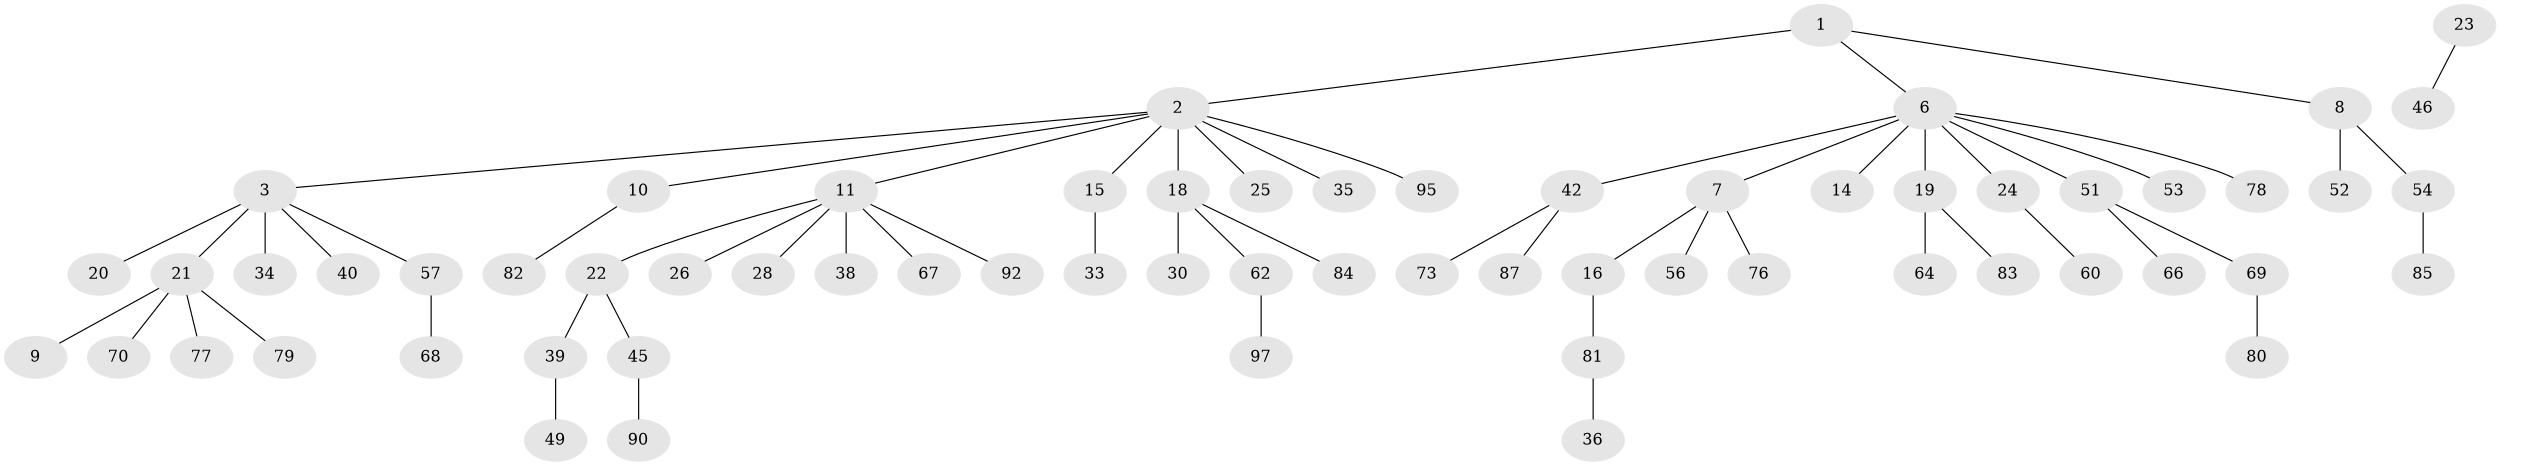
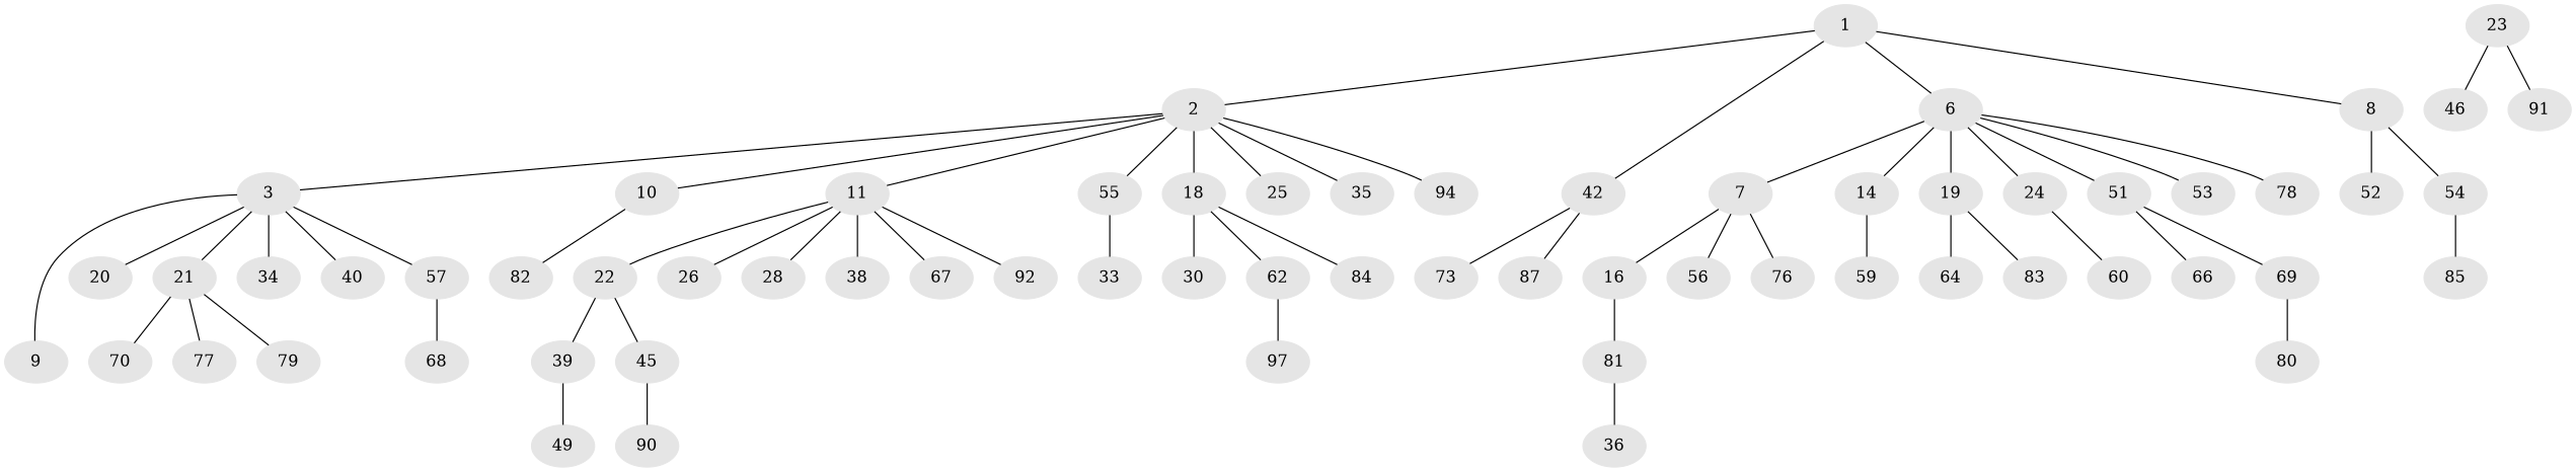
  graph {
    node [color=gray90 style=filled]
    1 [super="+5"]
    2 [super="+71"]
    6 [super="+12"]
    8 [super="+37"]
    42 [super="+61"]
    3 [super="+4"]
    10
    11 [super="+13"]
-   15 [super="+29"]
+   15 [super="+29" label=55]
    18 [super="+55"]
    25
    35 [super="+41"]
-   94 [label=95]
+   94
    7 [super="+17"]
    14
    19
    24 [super="+27"]
    51 [super="+58"]
    53 [super="+88"]
    78
    52
    54
    73
    87
    9 [super="+96"]
    20 [super="+75"]
    21 [super="+32"]
    34 [super="+47"]
    40
    57
    82
    22 [super="+44"]
    26
    28
    38 [super="+50"]
    67 [super="+74"]
    92 [super="+93"]
    33
    30
    62 [super="+98"]
    84 [super="+100"]
    70
    77
    79
    68 [super="+81"]
    16 [super="+89"]
    56
    76 [super="+99"]
+   59 [super="+95"]
    64
    83
    23 [super="+48"]
    46
+   91
    60 [super="+63"]
    66
    69
    n58 [label=81]
    85
    39 [super="+43"]
    45 [super="+65"]
    36 [super="+72"]
    97
    49
    90
    80 [super="+86"]
    1 -- 2
    1 -- 6
    1 -- 8
-   6 -- 42
+   1 -- 42
    2 -- 3
    2 -- 10
    2 -- 11
    2 -- 15
    2 -- 18
    2 -- 25
    2 -- 35
    2 -- 94
    6 -- 7
    6 -- 14
    6 -- 19
    6 -- 24
    6 -- 51
    6 -- 53
    6 -- 78
    8 -- 52
    8 -- 54
    42 -- 73
    42 -- 87
-   21 -- 9
+   3 -- 9
    3 -- 20
    3 -- 21
    3 -- 34
    3 -- 40
    3 -- 57
    10 -- 82
    11 -- 22
    11 -- 26
    11 -- 28
    11 -- 38
    11 -- 67
    11 -- 92
    15 -- 33
    18 -- 30
    18 -- 62
    18 -- 84
    7 -- 16
    7 -- 56
    7 -- 76
+   14 -- 59
    19 -- 64
    19 -- 83
    24 -- 60
    51 -- 66
    51 -- 69
    54 -- 85
    21 -- 70
    21 -- 77
    21 -- 79
    57 -- 68
    22 -- 39
    22 -- 45
    62 -- 97
    16 -- n58
    23 -- 46
+   23 -- 91
    69 -- 80
    n58 -- 36
    39 -- 49
    45 -- 90
  }
